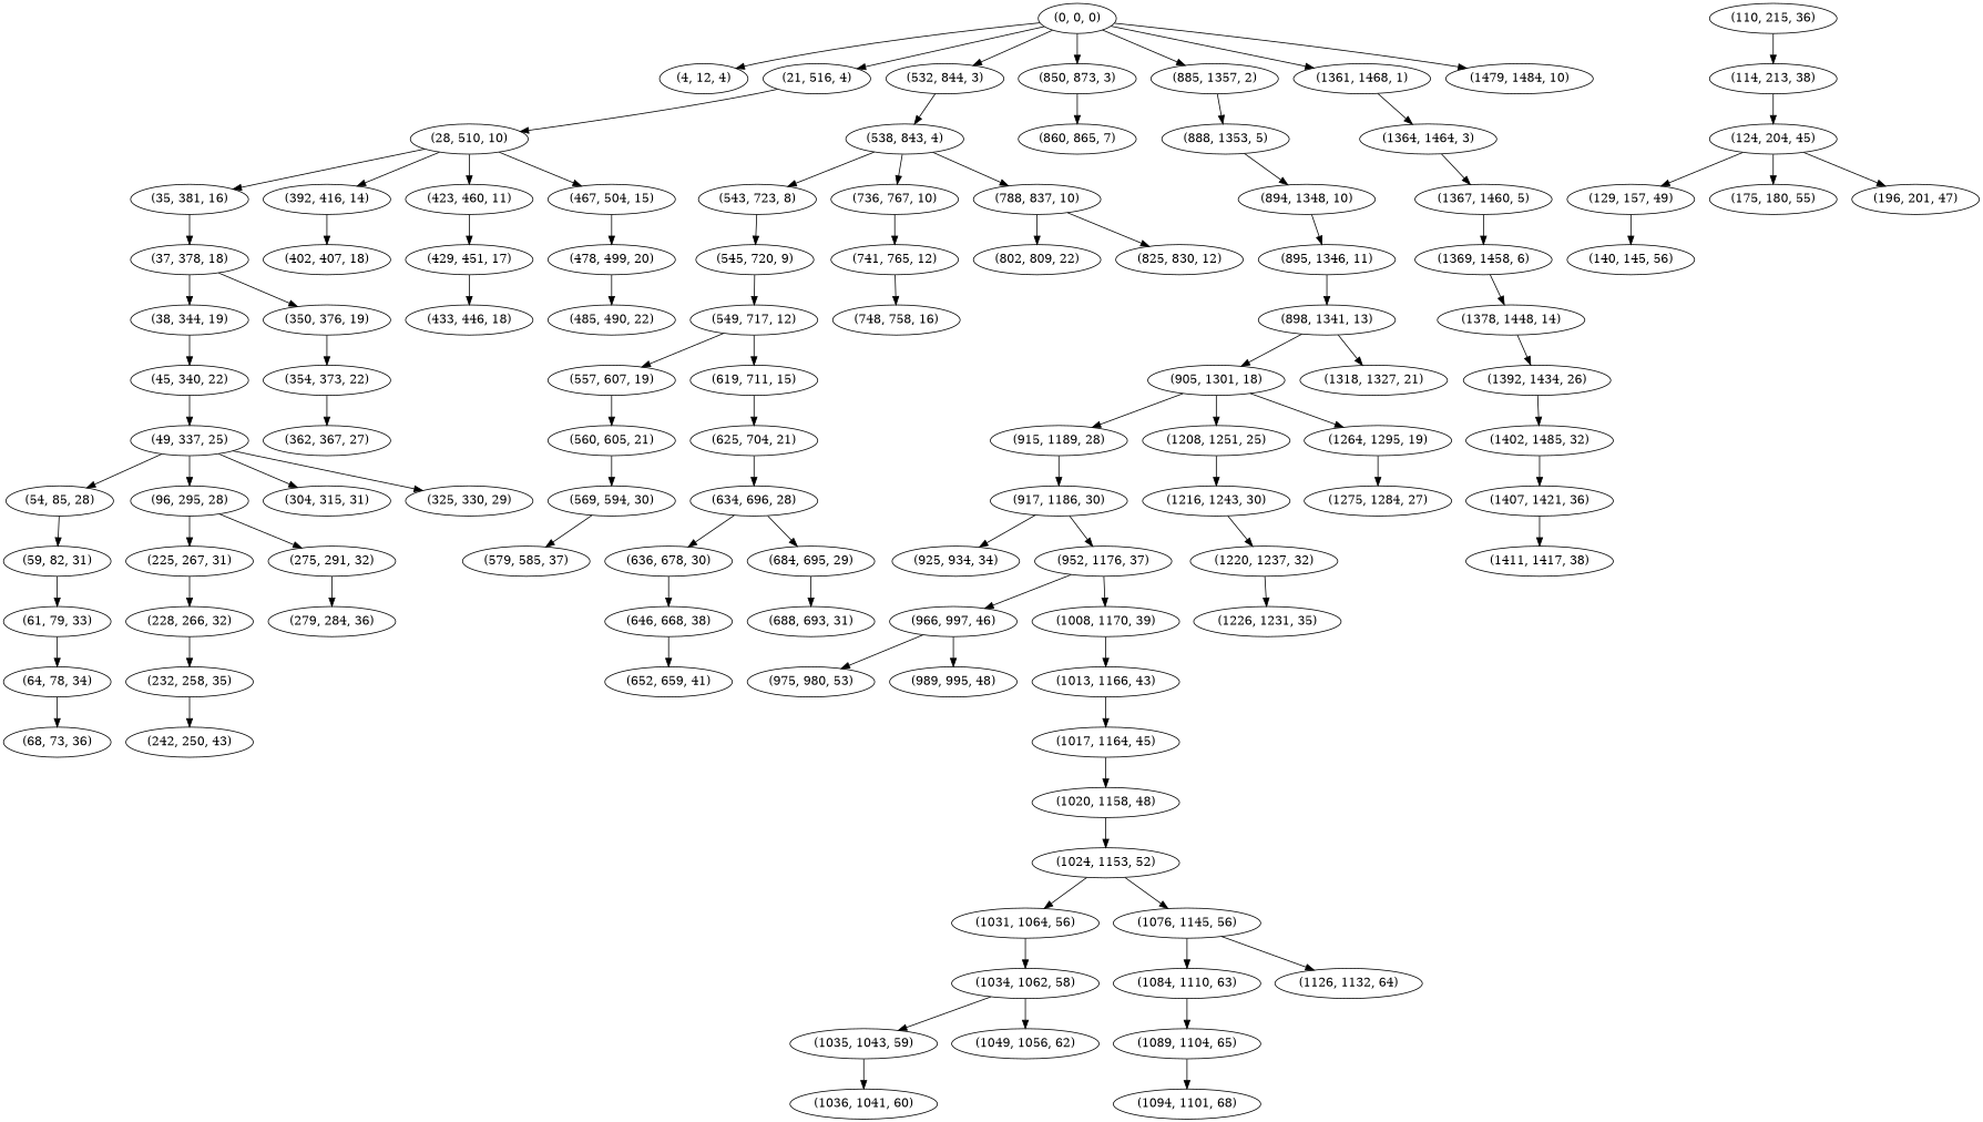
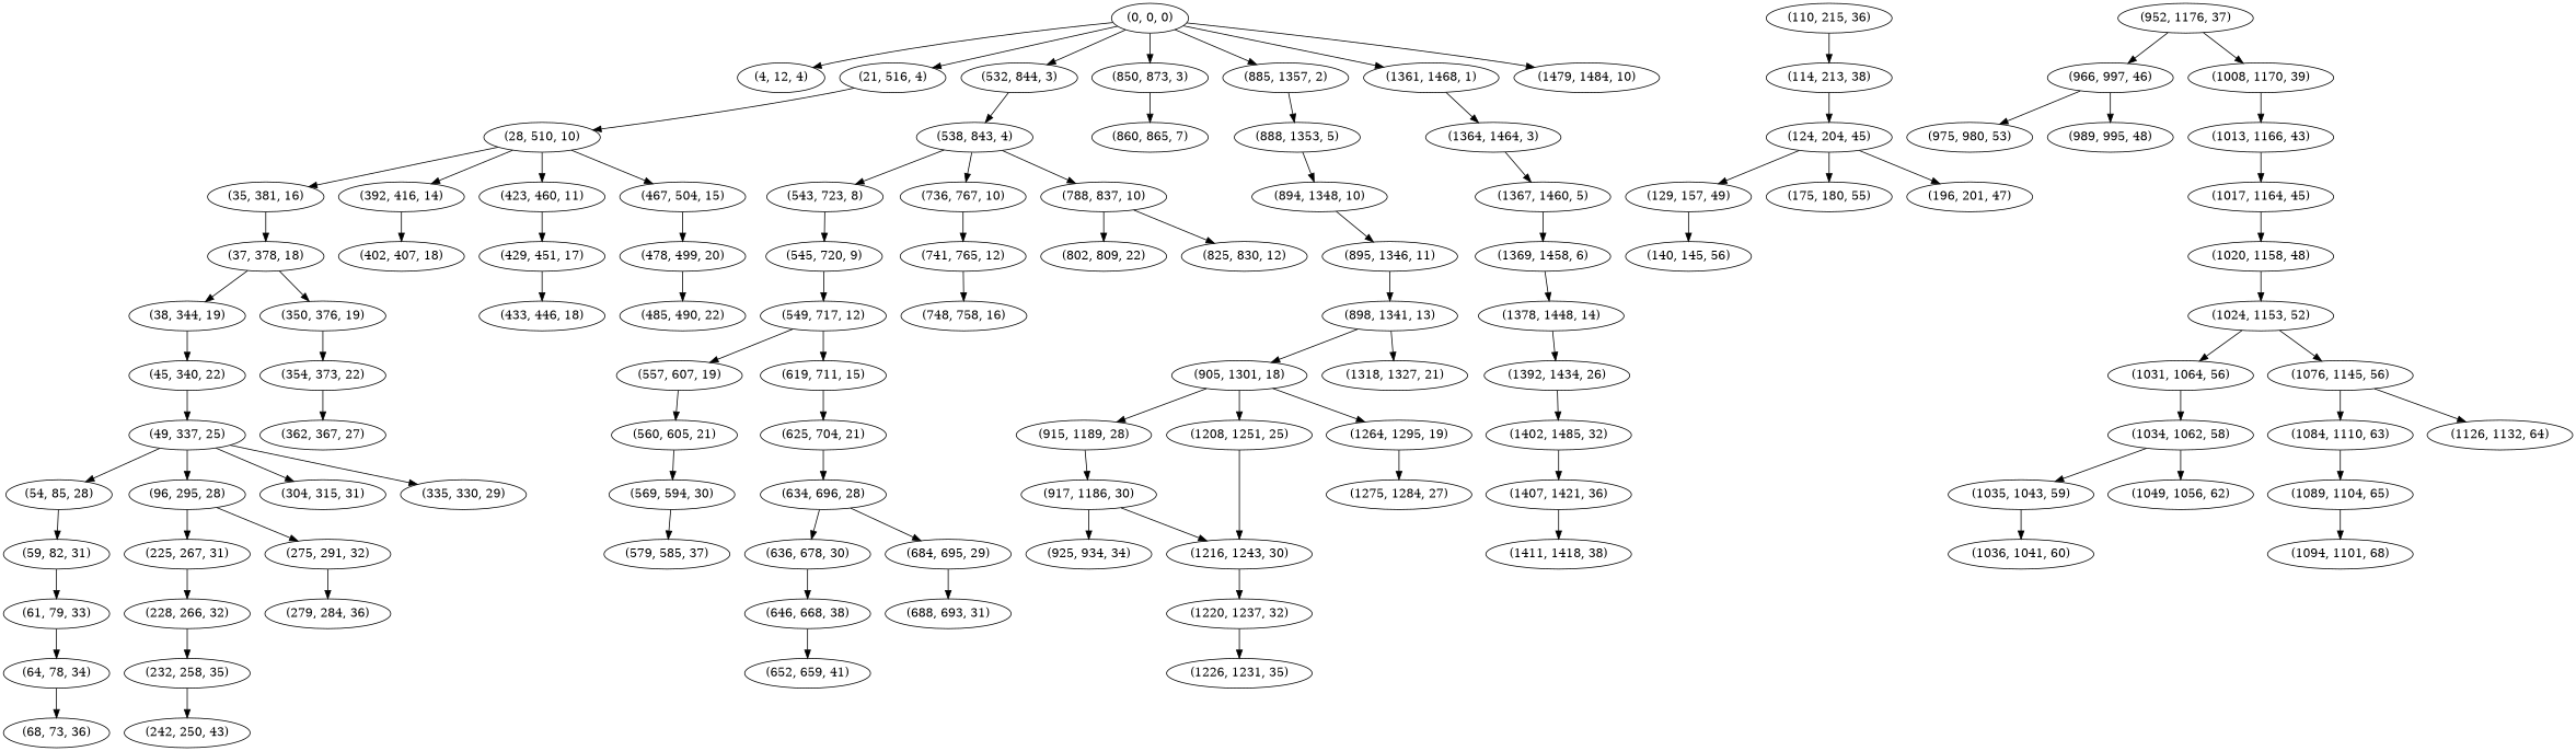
  digraph {
    "(0, 0, 0)"
    "(4, 12, 4)"
    "(21, 516, 4)"
    "(532, 844, 3)"
    "(850, 873, 3)"
    "(885, 1357, 2)"
    "(1361, 1468, 1)"
    "(1479, 1484, 10)"
    "(28, 510, 10)"
    "(538, 843, 4)"
    "(860, 865, 7)"
    "(888, 1353, 5)"
    "(1364, 1464, 3)"
    "(35, 381, 16)"
    "(392, 416, 14)"
    "(423, 460, 11)"
    "(467, 504, 15)"
    "(37, 378, 18)"
    "(402, 407, 18)"
    "(429, 451, 17)"
    "(478, 499, 20)"
    "(38, 344, 19)"
    "(350, 376, 19)"
    "(45, 340, 22)"
    "(354, 373, 22)"
    "(49, 337, 25)"
    "(54, 85, 28)"
    "(96, 295, 28)"
    "(304, 315, 31)"
-   "(325, 330, 29)"
+   "(325, 330, 29)" [label="(335, 330, 29)"]
    "(59, 82, 31)"
    "(225, 267, 31)"
    "(275, 291, 32)"
    "(61, 79, 33)"
    "(64, 78, 34)"
    "(68, 73, 36)"
    "(110, 215, 36)"
    "(114, 213, 38)"
    "(228, 266, 32)"
    "(279, 284, 36)"
    "(124, 204, 45)"
    "(129, 157, 49)"
    "(175, 180, 55)"
    "(196, 201, 47)"
    "(140, 145, 56)"
    "(232, 258, 35)"
    "(242, 250, 43)"
    "(362, 367, 27)"
    "(433, 446, 18)"
    "(485, 490, 22)"
    "(543, 723, 8)"
    "(736, 767, 10)"
    "(788, 837, 10)"
    "(545, 720, 9)"
    "(741, 765, 12)"
    "(802, 809, 22)"
    "(825, 830, 12)"
    "(549, 717, 12)"
    "(557, 607, 19)"
    "(619, 711, 15)"
    "(560, 605, 21)"
    "(625, 704, 21)"
    "(569, 594, 30)"
    "(579, 585, 37)"
    "(634, 696, 28)"
    "(636, 678, 30)"
    "(684, 695, 29)"
    "(646, 668, 38)"
    "(688, 693, 31)"
    "(652, 659, 41)"
    "(748, 758, 16)"
    "(894, 1348, 10)"
    "(895, 1346, 11)"
    "(898, 1341, 13)"
    "(905, 1301, 18)"
    "(1318, 1327, 21)"
    "(915, 1189, 28)"
    "(1208, 1251, 25)"
    "(1264, 1295, 19)"
    "(917, 1186, 30)"
    "(1216, 1243, 30)"
    "(1275, 1284, 27)"
    "(925, 934, 34)"
    "(952, 1176, 37)"
    "(966, 997, 46)"
    "(1008, 1170, 39)"
    "(975, 980, 53)"
    "(989, 995, 48)"
    "(1013, 1166, 43)"
    "(1017, 1164, 45)"
    "(1020, 1158, 48)"
    "(1024, 1153, 52)"
    "(1031, 1064, 56)"
    "(1076, 1145, 56)"
    "(1034, 1062, 58)"
    "(1084, 1110, 63)"
    "(1126, 1132, 64)"
    "(1035, 1043, 59)"
    "(1049, 1056, 62)"
    "(1036, 1041, 60)"
    "(1089, 1104, 65)"
    "(1094, 1101, 68)"
    "(1220, 1237, 32)"
    "(1226, 1231, 35)"
    "(1367, 1460, 5)"
    "(1369, 1458, 6)"
    "(1378, 1448, 14)"
    "(1392, 1434, 26)"
    n109 [label="(1402, 1485, 32)"]
    "(1407, 1421, 36)"
-   "(1411, 1418, 38)" [label="(1411, 1417, 38)"]
+   "(1411, 1418, 38)"
    "(0, 0, 0)" -> "(4, 12, 4)"
    "(0, 0, 0)" -> "(21, 516, 4)"
    "(0, 0, 0)" -> "(532, 844, 3)"
    "(0, 0, 0)" -> "(850, 873, 3)"
    "(0, 0, 0)" -> "(885, 1357, 2)"
    "(0, 0, 0)" -> "(1361, 1468, 1)"
    "(0, 0, 0)" -> "(1479, 1484, 10)"
    "(21, 516, 4)" -> "(28, 510, 10)"
    "(532, 844, 3)" -> "(538, 843, 4)"
    "(850, 873, 3)" -> "(860, 865, 7)"
    "(885, 1357, 2)" -> "(888, 1353, 5)"
    "(1361, 1468, 1)" -> "(1364, 1464, 3)"
    "(28, 510, 10)" -> "(35, 381, 16)"
    "(28, 510, 10)" -> "(392, 416, 14)"
    "(28, 510, 10)" -> "(423, 460, 11)"
    "(28, 510, 10)" -> "(467, 504, 15)"
    "(538, 843, 4)" -> "(543, 723, 8)"
    "(538, 843, 4)" -> "(736, 767, 10)"
    "(538, 843, 4)" -> "(788, 837, 10)"
    "(888, 1353, 5)" -> "(894, 1348, 10)"
    "(1364, 1464, 3)" -> "(1367, 1460, 5)"
    "(35, 381, 16)" -> "(37, 378, 18)"
    "(392, 416, 14)" -> "(402, 407, 18)"
    "(423, 460, 11)" -> "(429, 451, 17)"
    "(467, 504, 15)" -> "(478, 499, 20)"
    "(37, 378, 18)" -> "(38, 344, 19)"
    "(37, 378, 18)" -> "(350, 376, 19)"
    "(429, 451, 17)" -> "(433, 446, 18)"
    "(478, 499, 20)" -> "(485, 490, 22)"
    "(38, 344, 19)" -> "(45, 340, 22)"
    "(350, 376, 19)" -> "(354, 373, 22)"
    "(45, 340, 22)" -> "(49, 337, 25)"
    "(354, 373, 22)" -> "(362, 367, 27)"
    "(49, 337, 25)" -> "(54, 85, 28)"
    "(49, 337, 25)" -> "(96, 295, 28)"
    "(49, 337, 25)" -> "(304, 315, 31)"
    "(49, 337, 25)" -> "(325, 330, 29)"
    "(54, 85, 28)" -> "(59, 82, 31)"
    "(96, 295, 28)" -> "(225, 267, 31)"
    "(96, 295, 28)" -> "(275, 291, 32)"
    "(59, 82, 31)" -> "(61, 79, 33)"
    "(225, 267, 31)" -> "(228, 266, 32)"
    "(275, 291, 32)" -> "(279, 284, 36)"
    "(61, 79, 33)" -> "(64, 78, 34)"
    "(64, 78, 34)" -> "(68, 73, 36)"
    "(110, 215, 36)" -> "(114, 213, 38)"
    "(114, 213, 38)" -> "(124, 204, 45)"
    "(228, 266, 32)" -> "(232, 258, 35)"
    "(124, 204, 45)" -> "(129, 157, 49)"
    "(124, 204, 45)" -> "(175, 180, 55)"
    "(124, 204, 45)" -> "(196, 201, 47)"
    "(129, 157, 49)" -> "(140, 145, 56)"
    "(232, 258, 35)" -> "(242, 250, 43)"
    "(543, 723, 8)" -> "(545, 720, 9)"
    "(736, 767, 10)" -> "(741, 765, 12)"
    "(788, 837, 10)" -> "(802, 809, 22)"
    "(788, 837, 10)" -> "(825, 830, 12)"
    "(545, 720, 9)" -> "(549, 717, 12)"
    "(741, 765, 12)" -> "(748, 758, 16)"
    "(549, 717, 12)" -> "(557, 607, 19)"
    "(549, 717, 12)" -> "(619, 711, 15)"
    "(557, 607, 19)" -> "(560, 605, 21)"
    "(619, 711, 15)" -> "(625, 704, 21)"
    "(560, 605, 21)" -> "(569, 594, 30)"
    "(625, 704, 21)" -> "(634, 696, 28)"
    "(569, 594, 30)" -> "(579, 585, 37)"
    "(634, 696, 28)" -> "(636, 678, 30)"
    "(634, 696, 28)" -> "(684, 695, 29)"
    "(636, 678, 30)" -> "(646, 668, 38)"
    "(684, 695, 29)" -> "(688, 693, 31)"
    "(646, 668, 38)" -> "(652, 659, 41)"
    "(894, 1348, 10)" -> "(895, 1346, 11)"
    "(895, 1346, 11)" -> "(898, 1341, 13)"
    "(898, 1341, 13)" -> "(905, 1301, 18)"
    "(898, 1341, 13)" -> "(1318, 1327, 21)"
    "(905, 1301, 18)" -> "(915, 1189, 28)"
    "(905, 1301, 18)" -> "(1208, 1251, 25)"
    "(905, 1301, 18)" -> "(1264, 1295, 19)"
    "(915, 1189, 28)" -> "(917, 1186, 30)"
    "(1208, 1251, 25)" -> "(1216, 1243, 30)"
    "(1264, 1295, 19)" -> "(1275, 1284, 27)"
    "(917, 1186, 30)" -> "(925, 934, 34)"
-   "(917, 1186, 30)" -> "(952, 1176, 37)"
+   "(917, 1186, 30)" -> "(1216, 1243, 30)"
    "(1216, 1243, 30)" -> "(1220, 1237, 32)"
    "(952, 1176, 37)" -> "(966, 997, 46)"
    "(952, 1176, 37)" -> "(1008, 1170, 39)"
    "(966, 997, 46)" -> "(975, 980, 53)"
    "(966, 997, 46)" -> "(989, 995, 48)"
    "(1008, 1170, 39)" -> "(1013, 1166, 43)"
    "(1013, 1166, 43)" -> "(1017, 1164, 45)"
    "(1017, 1164, 45)" -> "(1020, 1158, 48)"
    "(1020, 1158, 48)" -> "(1024, 1153, 52)"
    "(1024, 1153, 52)" -> "(1031, 1064, 56)"
    "(1024, 1153, 52)" -> "(1076, 1145, 56)"
    "(1031, 1064, 56)" -> "(1034, 1062, 58)"
    "(1076, 1145, 56)" -> "(1084, 1110, 63)"
    "(1076, 1145, 56)" -> "(1126, 1132, 64)"
    "(1034, 1062, 58)" -> "(1035, 1043, 59)"
    "(1034, 1062, 58)" -> "(1049, 1056, 62)"
    "(1084, 1110, 63)" -> "(1089, 1104, 65)"
    "(1035, 1043, 59)" -> "(1036, 1041, 60)"
    "(1089, 1104, 65)" -> "(1094, 1101, 68)"
    "(1220, 1237, 32)" -> "(1226, 1231, 35)"
    "(1367, 1460, 5)" -> "(1369, 1458, 6)"
    "(1369, 1458, 6)" -> "(1378, 1448, 14)"
    "(1378, 1448, 14)" -> "(1392, 1434, 26)"
    "(1392, 1434, 26)" -> n109
    n109 -> "(1407, 1421, 36)"
    "(1407, 1421, 36)" -> "(1411, 1418, 38)"
  }
